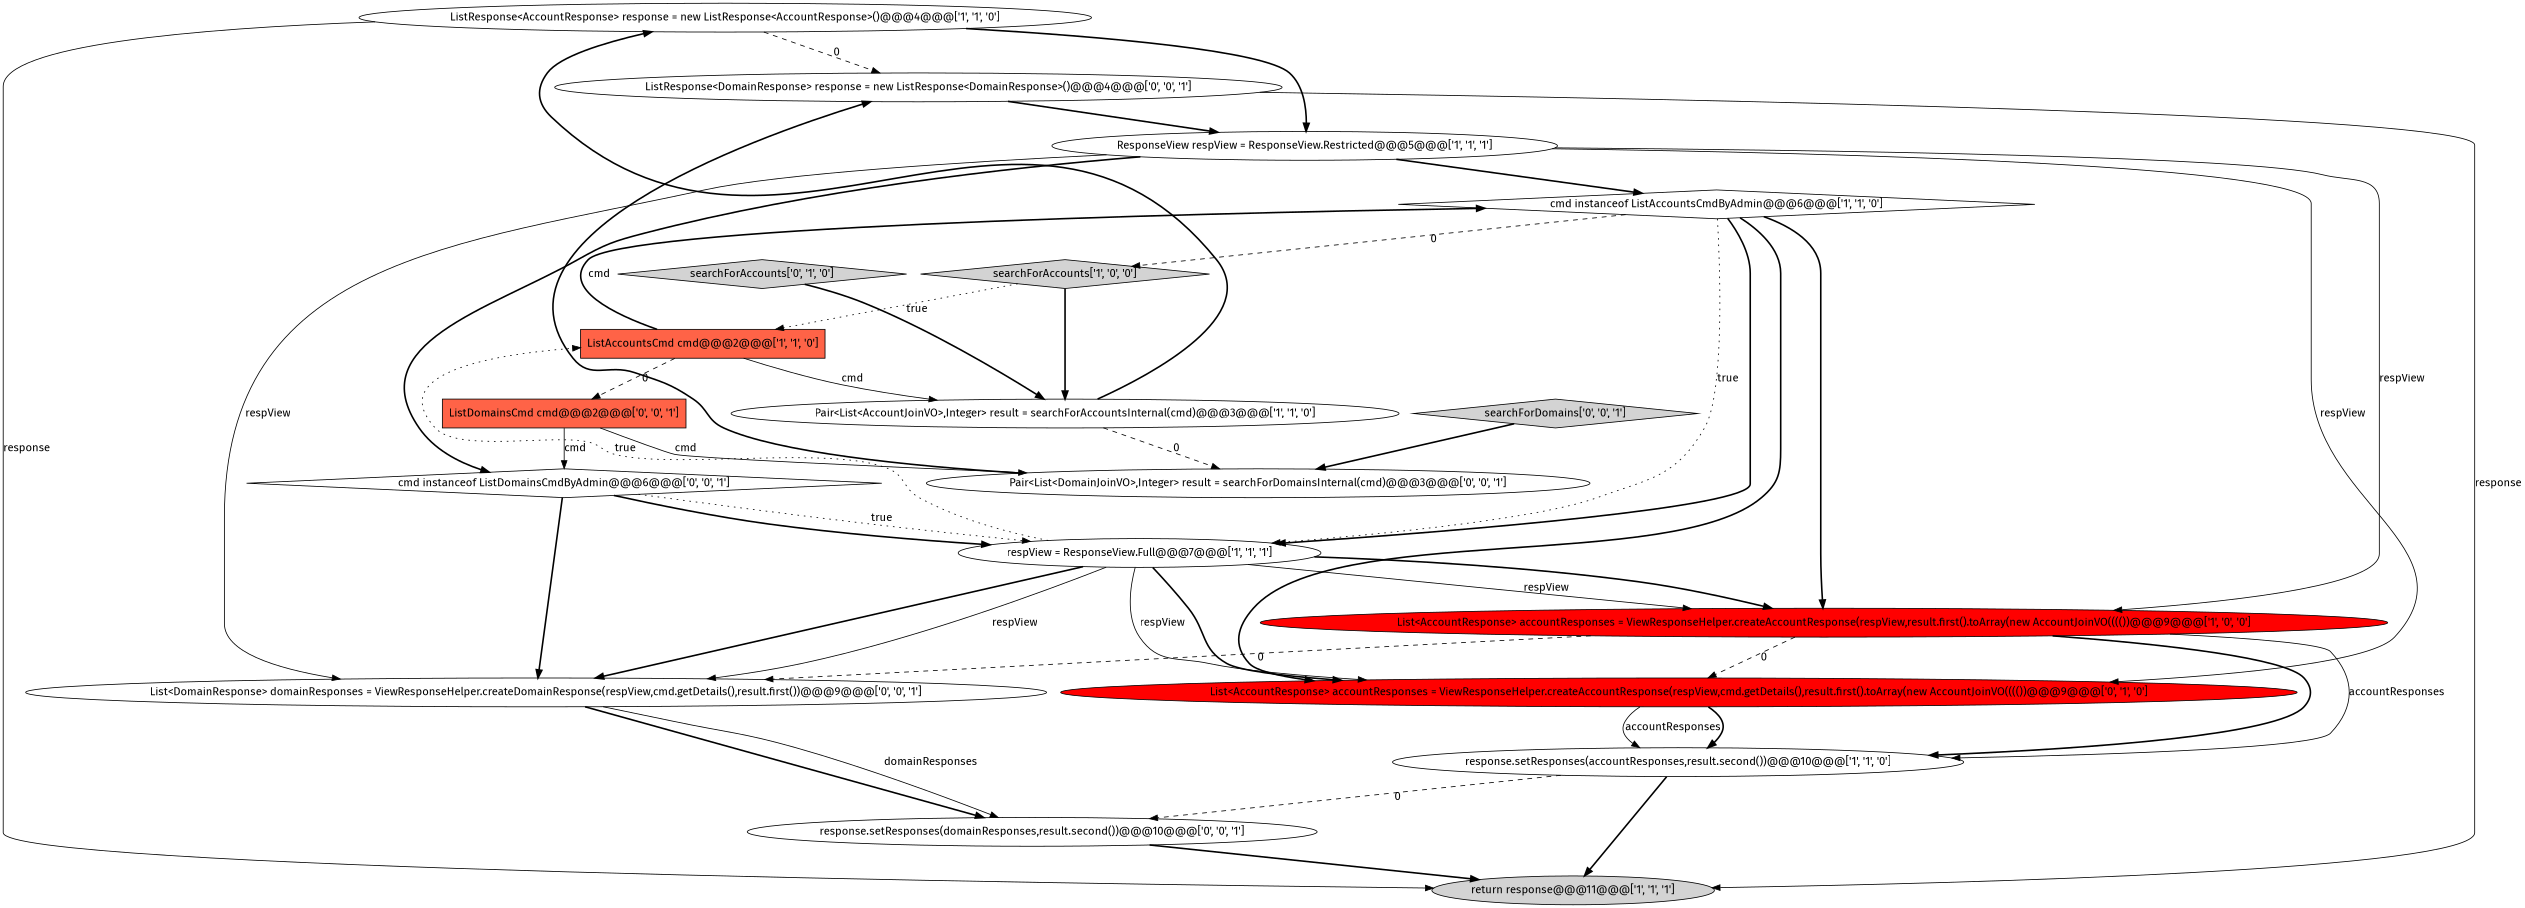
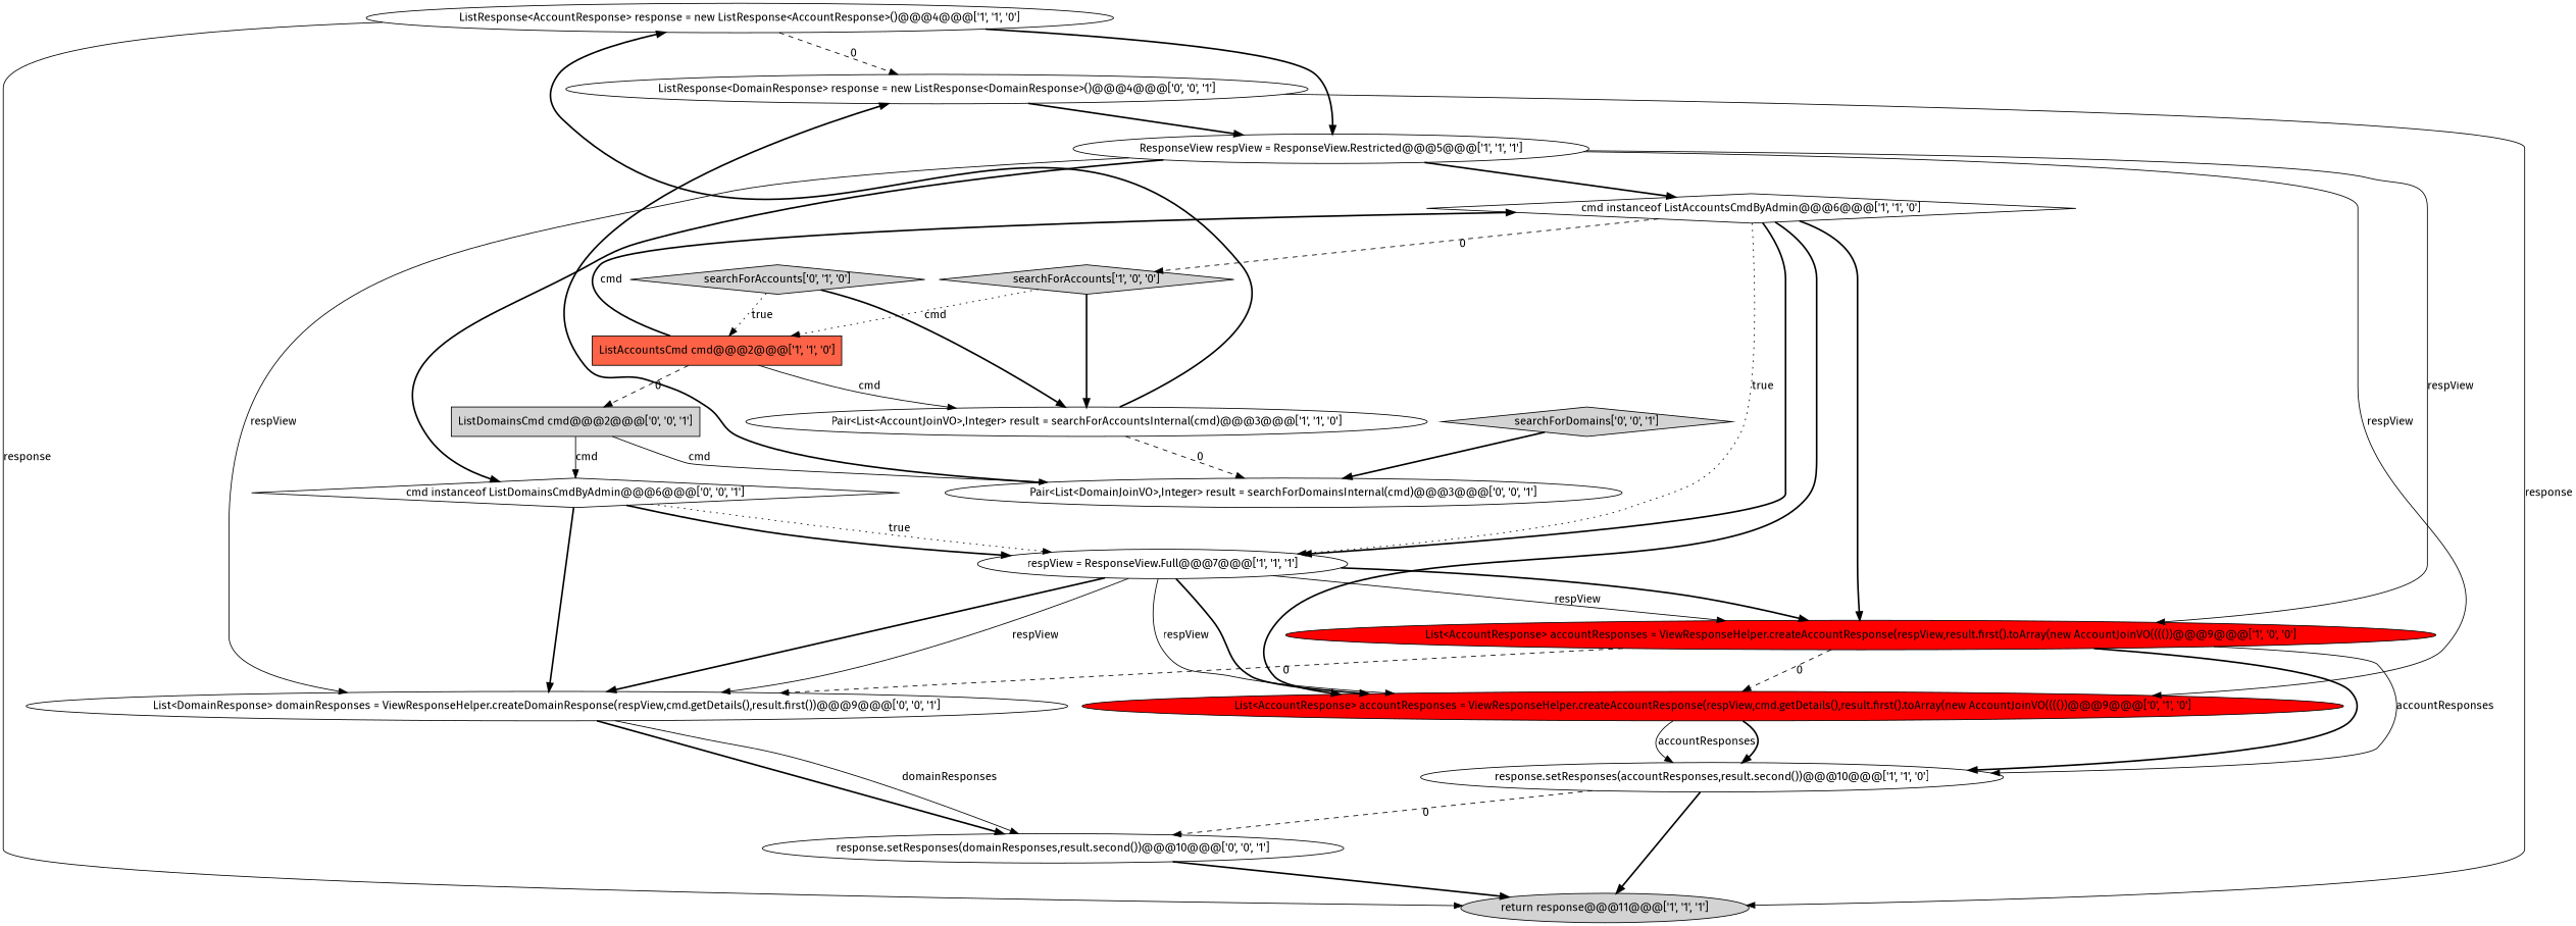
  digraph {
    fontname="Fira Sans"
    node [fillcolor=white fontname="Fira Sans" shape=ellipse style=filled]
    edge [fontname="Fira Sans" style=bold]
    n1 [fillcolor=red label="List<AccountResponse> accountResponses = ViewResponseHelper.createAccountResponse(respView,cmd.getDetails(),result.first().toArray(new AccountJoinVO(((())@@@9@@@['0', '1', '0']"]
    n2 [label="response.setResponses(accountResponses,result.second())@@@10@@@['1', '1', '0']"]
    n3 [label="response.setResponses(domainResponses,result.second())@@@10@@@['0', '0', '1']"]
    n4 [fillcolor=lightgray label="return response@@@11@@@['1', '1', '1']"]
    n5 [fillcolor=tomato label="ListAccountsCmd cmd@@@2@@@['1', '1', '0']" shape=box]
    n6 [label="Pair<List<AccountJoinVO>,Integer> result = searchForAccountsInternal(cmd)@@@3@@@['1', '1', '0']"]
-   n7 [fillcolor=tomato label="ListDomainsCmd cmd@@@2@@@['0', '0', '1']" shape=box]
+   n7 [fillcolor=lightgray label="ListDomainsCmd cmd@@@2@@@['0', '0', '1']" shape=box]
    n8 [label="cmd instanceof ListAccountsCmdByAdmin@@@6@@@['1', '1', '0']" shape=diamond]
    n9 [label="Pair<List<DomainJoinVO>,Integer> result = searchForDomainsInternal(cmd)@@@3@@@['0', '0', '1']"]
    n10 [label="ListResponse<AccountResponse> response = new ListResponse<AccountResponse>()@@@4@@@['1', '1', '0']"]
    n11 [label="cmd instanceof ListDomainsCmdByAdmin@@@6@@@['0', '0', '1']" shape=diamond]
    n12 [fillcolor=red label="List<AccountResponse> accountResponses = ViewResponseHelper.createAccountResponse(respView,result.first().toArray(new AccountJoinVO(((())@@@9@@@['1', '0', '0']"]
    n13 [fillcolor=lightgray label="searchForAccounts['1', '0', '0']" shape=diamond]
    n14 [label="respView = ResponseView.Full@@@7@@@['1', '1', '1']"]
    n15 [label="ListResponse<DomainResponse> response = new ListResponse<DomainResponse>()@@@4@@@['0', '0', '1']"]
    n16 [label="ResponseView respView = ResponseView.Restricted@@@5@@@['1', '1', '1']"]
    n17 [label="List<DomainResponse> domainResponses = ViewResponseHelper.createDomainResponse(respView,cmd.getDetails(),result.first())@@@9@@@['0', '0', '1']"]
    n18 [fillcolor=lightgray label="searchForAccounts['0', '1', '0']" shape=diamond]
    n19 [fillcolor=lightgray label="searchForDomains['0', '0', '1']" shape=diamond]
    n1 -> n2 [label=accountResponses style=solid]
    n1 -> n2
    n2 -> n3 [label=0 style=dashed]
    n2 -> n4
    n3 -> n4
    n5 -> n6 [label=cmd style=solid]
    n5 -> n7 [label=0 style=dashed]
    n5 -> n8 [label=cmd]
    n6 -> n9 [label=0 style=dashed]
    n6 -> n10
    n7 -> n9 [label=cmd style=solid]
    n7 -> n11 [label=cmd style=solid]
    n8 -> n1
    n8 -> n12
    n8 -> n13 [label=0 style=dashed]
    n8 -> n14 [label=true style=dotted]
    n8 -> n14
    n9 -> n15
    n10 -> n4 [label=response style=solid]
    n10 -> n15 [label=0 style=dashed]
    n10 -> n16
    n11 -> n14
    n11 -> n14 [label=true style=dotted]
    n11 -> n17
    n12 -> n1 [label=0 style=dashed]
    n12 -> n2 [label=accountResponses style=solid]
    n12 -> n2
    n12 -> n17 [label=0 style=dashed]
-   n13 -> n5 [label=true style=dotted]
+   n13 -> n5 [label=cmd style=dotted]
    n13 -> n6
    n14 -> n1
    n14 -> n1 [label=respView style=solid]
    n14 -> n12
    n14 -> n12 [label=respView style=solid]
    n14 -> n17 [label=respView style=solid]
    n14 -> n17
    n15 -> n4 [label=response style=solid]
    n15 -> n16
    n16 -> n1 [label=respView style=solid]
    n16 -> n8
    n16 -> n11
    n16 -> n12 [label=respView style=solid]
    n16 -> n17 [label=respView style=solid]
    n17 -> n3
    n17 -> n3 [label=domainResponses style=solid]
-   n14 -> n5 [label=true style=dotted]
+   n18 -> n5 [label=true style=dotted]
    n18 -> n6
    n19 -> n9
  }
